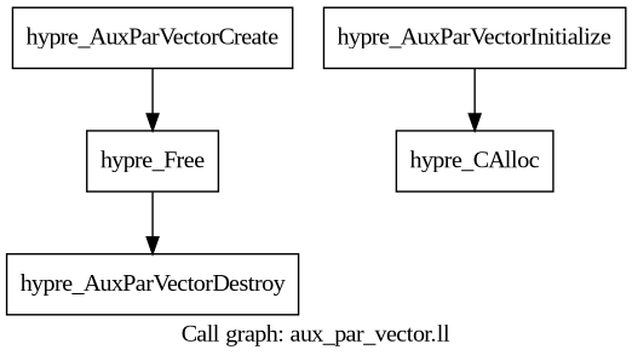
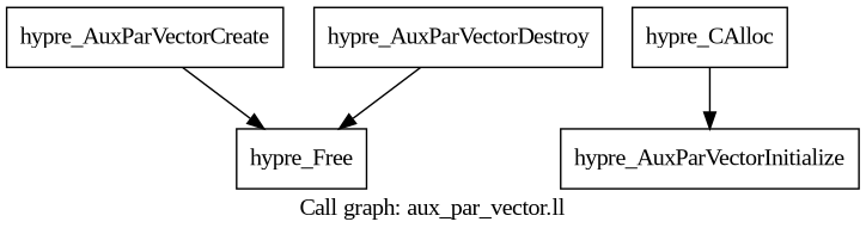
  digraph {
    fontname="Liberation Serif"
    label="Call graph: aux_par_vector.ll"
    node [fontname="Liberation Serif" shape=record]
    edge [fontname="Liberation Serif"]
    n1 [label="{hypre_AuxParVectorCreate}"]
    n2 [label="{hypre_Free}"]
    n3 [label="{hypre_CAlloc}"]
    n4 [label="{hypre_AuxParVectorDestroy}"]
    n5 [label="{hypre_AuxParVectorInitialize}"]
    n1 -> n2
-   n2 -> n4
-   n5 -> n3
+   n4 -> n2
+   n3 -> n5
  }
